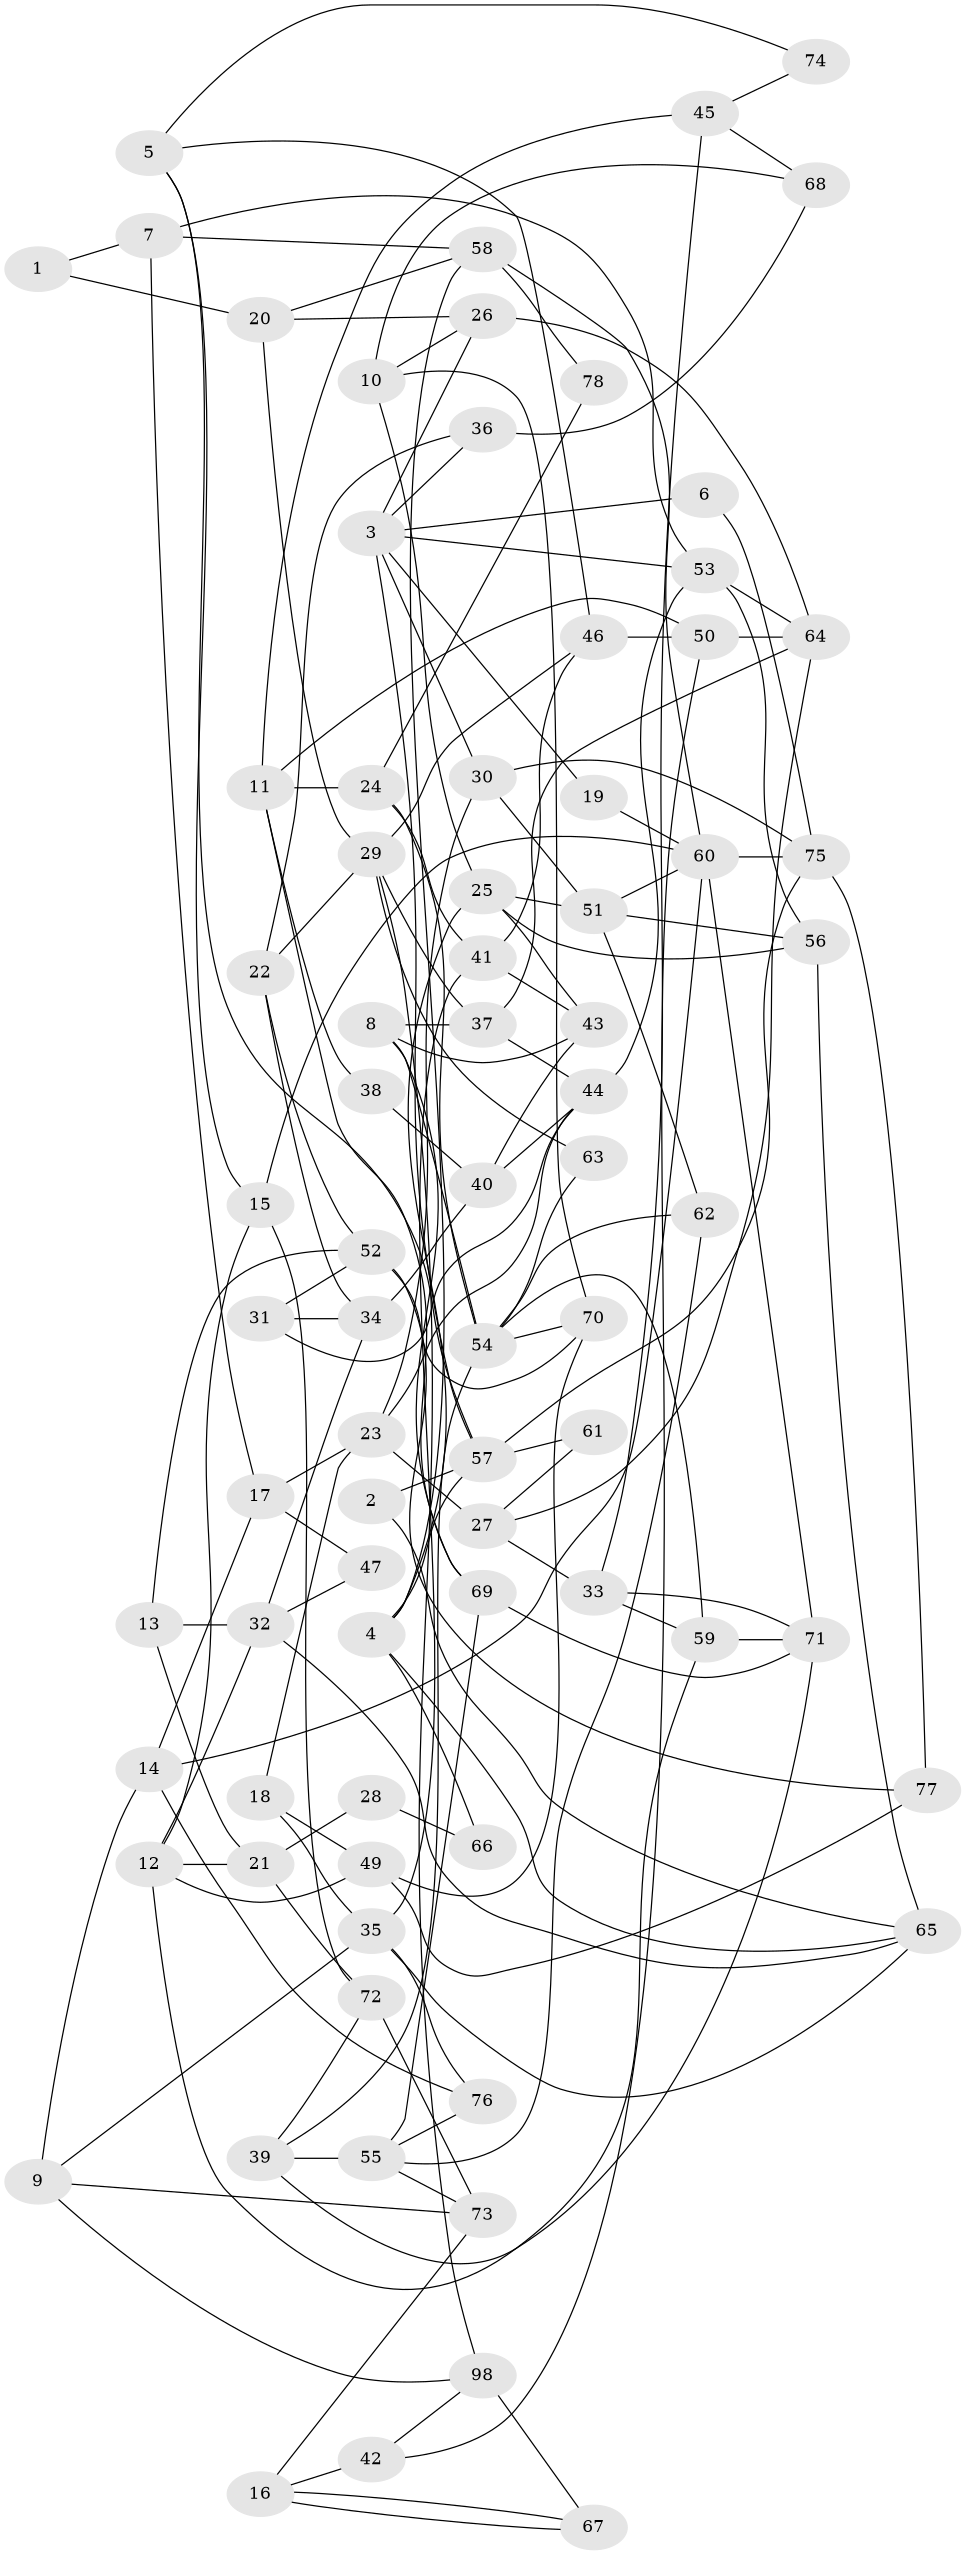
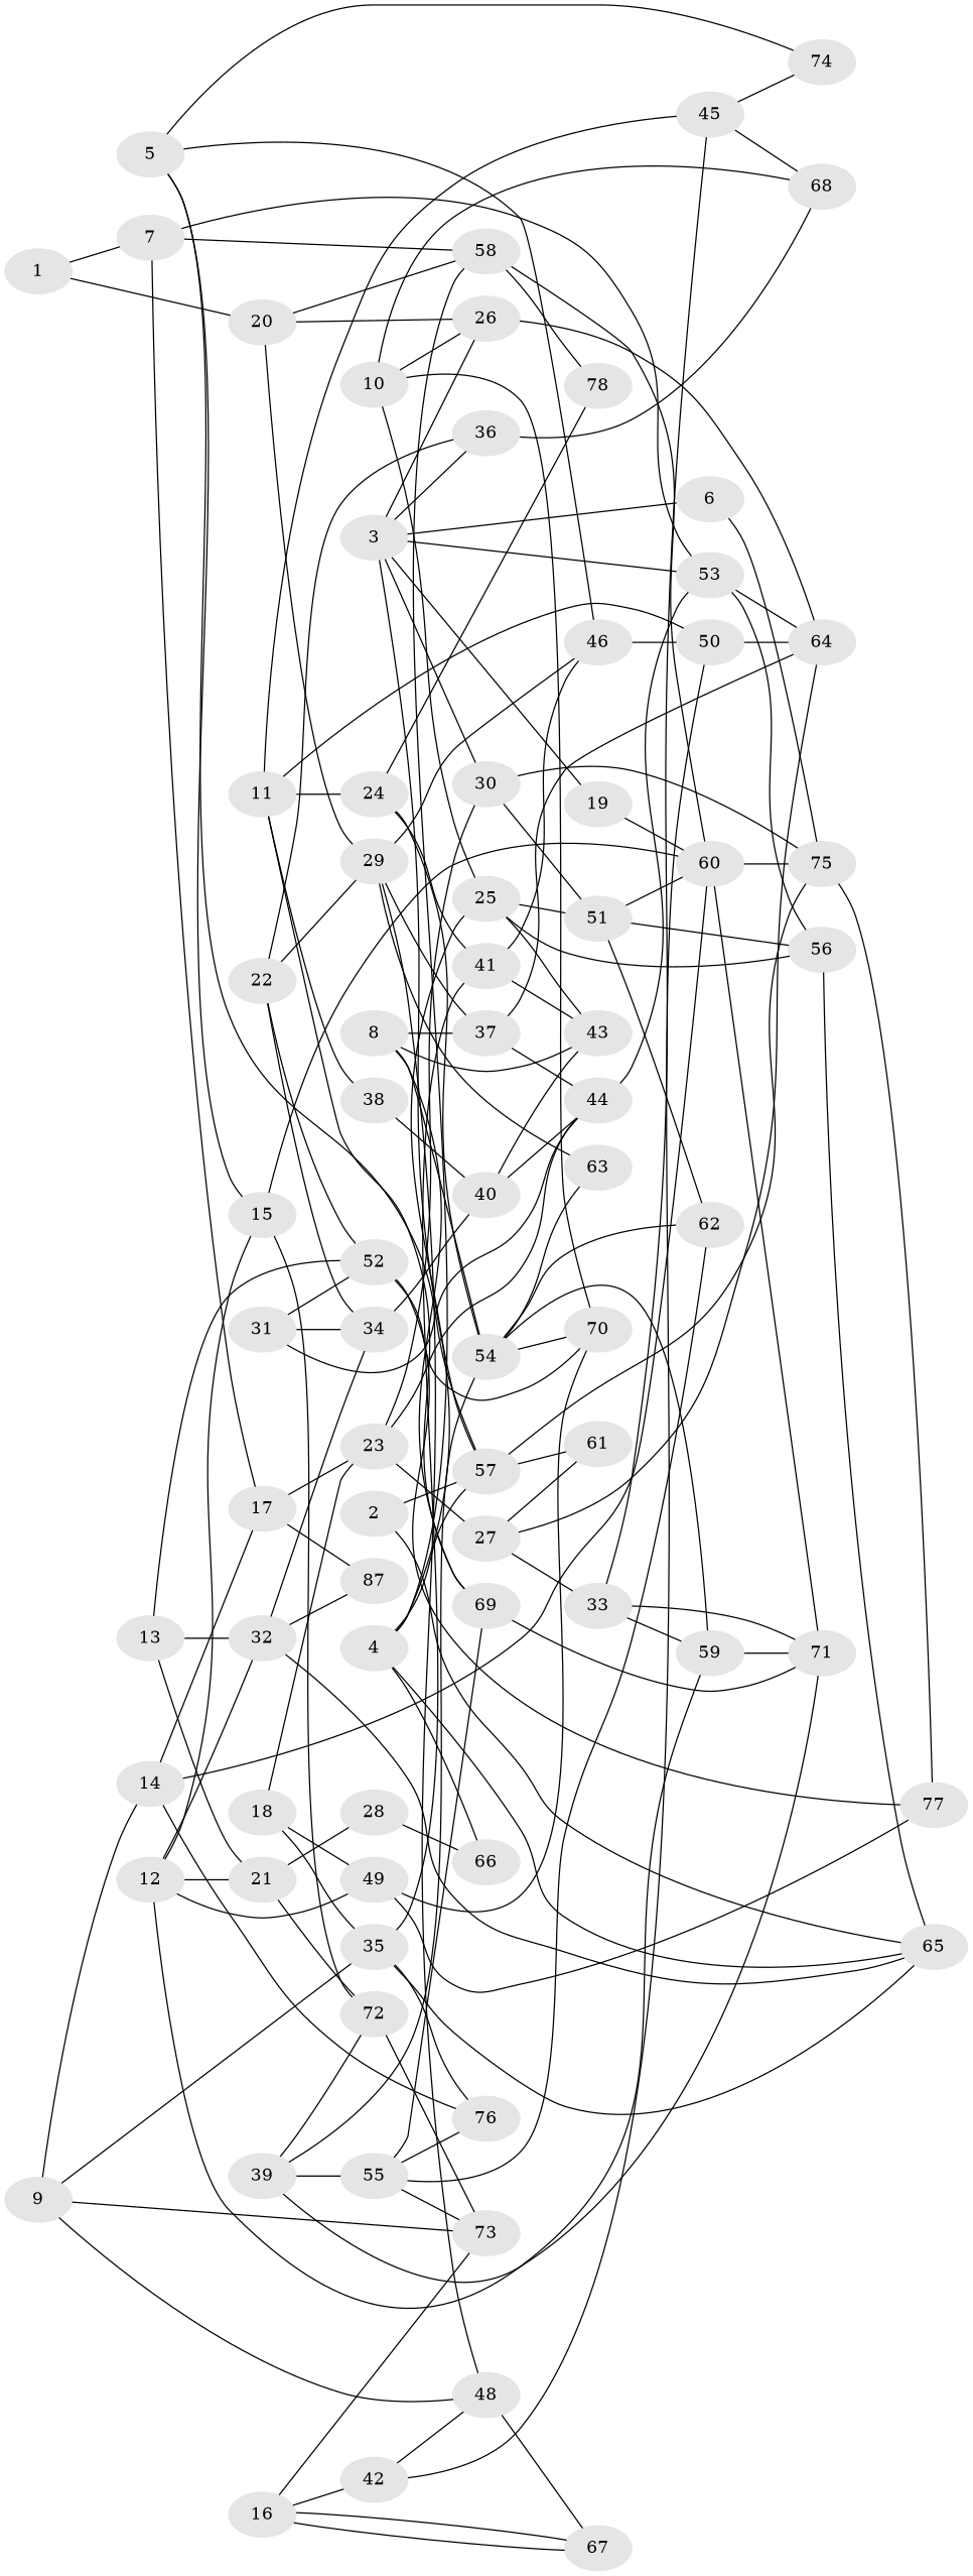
  graph {
    rankdir=LR
    node [color=gray90 style=filled]
    1
    7
    20
    53
    58
    17
    26
    29
    2
    57
    65
    75
    61
    3
    6
    19
    30
    36
    60
    64
    51
    68
    56
    4
    25
    66
    43
    78
    5
    15
    46
    74
    72
    50
    77
    23
-   47
+   47 [label=87]
    8
    37
    54
    69
    44
    70
    59
    63
    62
    71
    9
    14
    35
-   48 [label=98]
+   48
    73
    76
    41
    67
    10
    11
    24
    38
    45
    40
    12
    21
    32
    49
    28
    34
    13
    52
    16
    42
    27
    18
    22
    33
    31
    39
    55
    1 -- 7
    1 -- 20
    7 -- 53
    7 -- 58
    7 -- 17
    20 -- 58
    20 -- 26
    20 -- 29
    53 -- 64
    53 -- 56
    58 -- 60
    58 -- 78
    17 -- 23
    17 -- 47
    26 -- 64
    29 -- 46
    29 -- 37
    29 -- 63
    29 -- 48
    2 -- 57
    2 -- 65
    57 -- 75
    57 -- 61
    75 -- 77
    3 -- 53
    3 -- 26
    3 -- 57
    3 -- 6
    3 -- 19
    3 -- 30
    3 -- 36
    6 -- 75
    19 -- 60
    30 -- 75
    30 -- 51
    36 -- 68
    60 -- 75
    60 -- 71
    51 -- 60
    51 -- 56
    51 -- 62
    56 -- 65
    4 -- 58
    4 -- 57
    4 -- 65
    4 -- 25
    4 -- 66
    25 -- 51
    25 -- 56
    25 -- 43
    5 -- 57
    5 -- 15
    5 -- 46
    5 -- 74
    15 -- 60
    15 -- 72
    46 -- 50
    72 -- 73
    50 -- 64
    23 -- 30
    23 -- 44
    23 -- 27
    8 -- 43
    8 -- 37
    8 -- 54
    8 -- 69
    37 -- 64
    37 -- 44
    54 -- 70
    54 -- 59
    54 -- 63
    54 -- 62
    69 -- 71
    44 -- 53
    59 -- 71
    9 -- 14
    9 -- 35
    9 -- 48
    9 -- 73
    14 -- 17
    14 -- 60
    14 -- 76
    35 -- 65
    35 -- 76
    35 -- 41
    48 -- 67
    41 -- 43
    41 -- 46
    10 -- 26
    10 -- 68
    10 -- 25
    10 -- 70
    11 -- 50
    11 -- 69
    11 -- 24
    11 -- 38
    11 -- 45
    24 -- 78
    24 -- 54
    24 -- 41
    38 -- 40
    45 -- 68
    45 -- 74
    40 -- 43
    40 -- 44
    12 -- 15
    12 -- 59
    12 -- 21
    12 -- 32
    12 -- 49
    21 -- 72
    21 -- 28
    32 -- 65
    32 -- 47
    32 -- 34
    49 -- 77
    49 -- 70
    28 -- 66
    34 -- 40
    13 -- 21
    13 -- 32
    13 -- 52
    52 -- 77
    52 -- 70
    16 -- 73
    16 -- 67
    16 -- 67
    16 -- 42
    42 -- 50
    42 -- 48
    27 -- 61
    27 -- 64
    27 -- 33
    18 -- 23
    18 -- 35
    18 -- 49
    22 -- 29
    22 -- 36
    22 -- 34
    22 -- 52
    33 -- 59
    33 -- 71
    33 -- 45
    31 -- 44
    31 -- 34
    31 -- 52
    39 -- 72
    39 -- 54
    39 -- 71
    39 -- 55
    55 -- 69
    55 -- 62
    55 -- 73
    55 -- 76
  }
